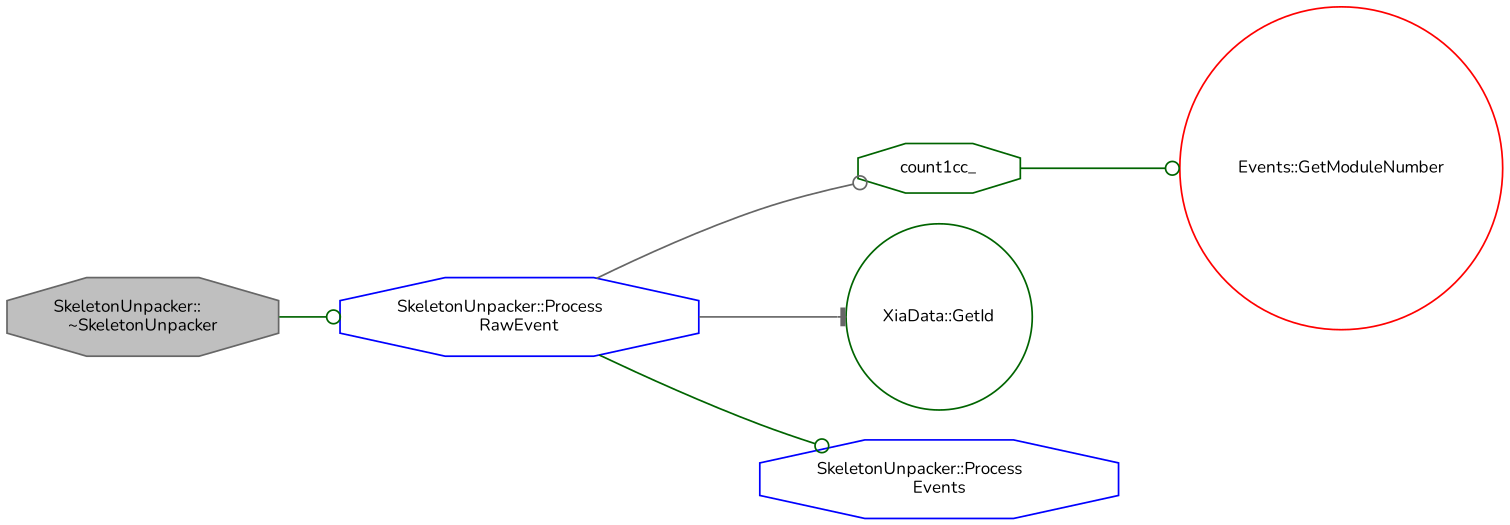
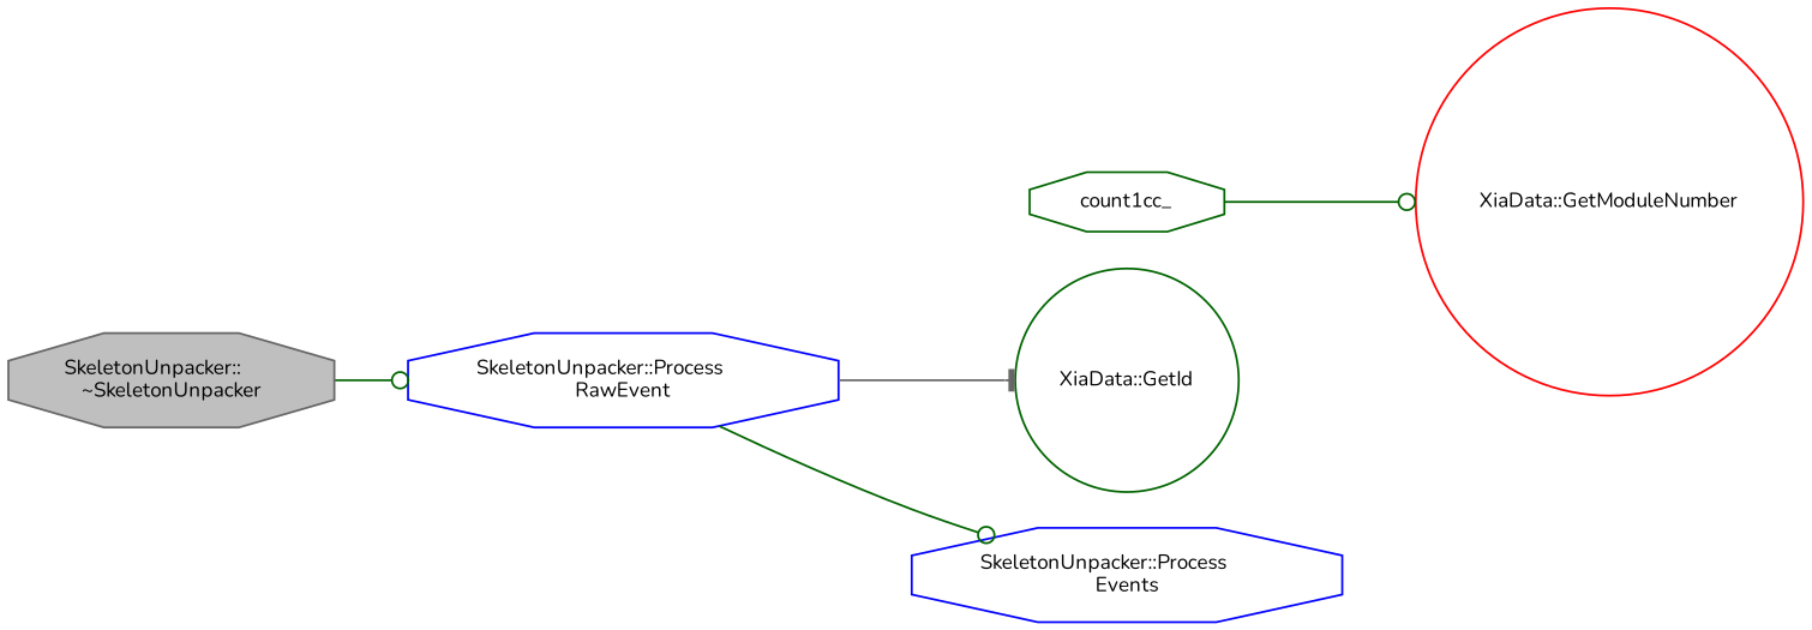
  digraph {
    fontname=Nunito
    rankdir=LR
    node [color=blue fillcolor=white fontname=Nunito fontsize=10 shape=octagon style=filled]
    edge [arrowhead=odot color=darkgreen fontname=Nunito fontsize=10 labelfontname=Helvetica labelfontsize=10 style=solid]
    n1 [color=gray40 fillcolor=grey75 fontcolor=black height=0.2 label="SkeletonUnpacker::\l~SkeletonUnpacker" width=0.4]
    n2 [height=0.2 label="SkeletonUnpacker::Process\lRawEvent" width=0.4]
    n3 [color=darkgreen height=0.2 label=count1cc_ width=0.4]
    n4 [color=darkgreen height=0.2 label="XiaData::GetId" shape=circle width=0.4]
    n5 [height=0.2 label="SkeletonUnpacker::Process\lEvents" width=0.4]
-   n6 [color=red height=0.2 label="Events::GetModuleNumber" shape=circle width=0.4]
+   n6 [color=red height=0.2 label="XiaData::GetModuleNumber" shape=circle width=0.4]
    n1 -> n2
-   n2 -> n3 [color=gray40]
    n2 -> n4 [arrowhead=tee color=gray40]
    n2 -> n5
    n3 -> n6
  }
